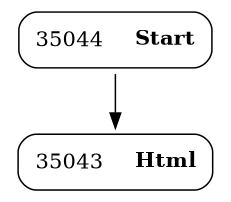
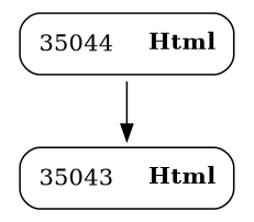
  digraph {
    node [shape=none]
    n1 [label=<<TABLE border='1' cellspacing='0' cellpadding='10' style='rounded' ><TR><TD border='0'>35043</TD><TD border='0'><B>Html</B></TD></TR></TABLE>>]
-   n2 [label=<<TABLE border='1' cellspacing='0' cellpadding='10' style='rounded' ><TR><TD border='0'>35044</TD><TD border='0'><B>Start</B></TD></TR></TABLE>>]
+   n2 [label=<<TABLE border='1' cellspacing='0' cellpadding='10' style='rounded' ><TR><TD border='0'>35044</TD><TD border='0'><B>Html</B></TD></TR></TABLE>>]
    n2 -> n1 [weight=2]
  }
